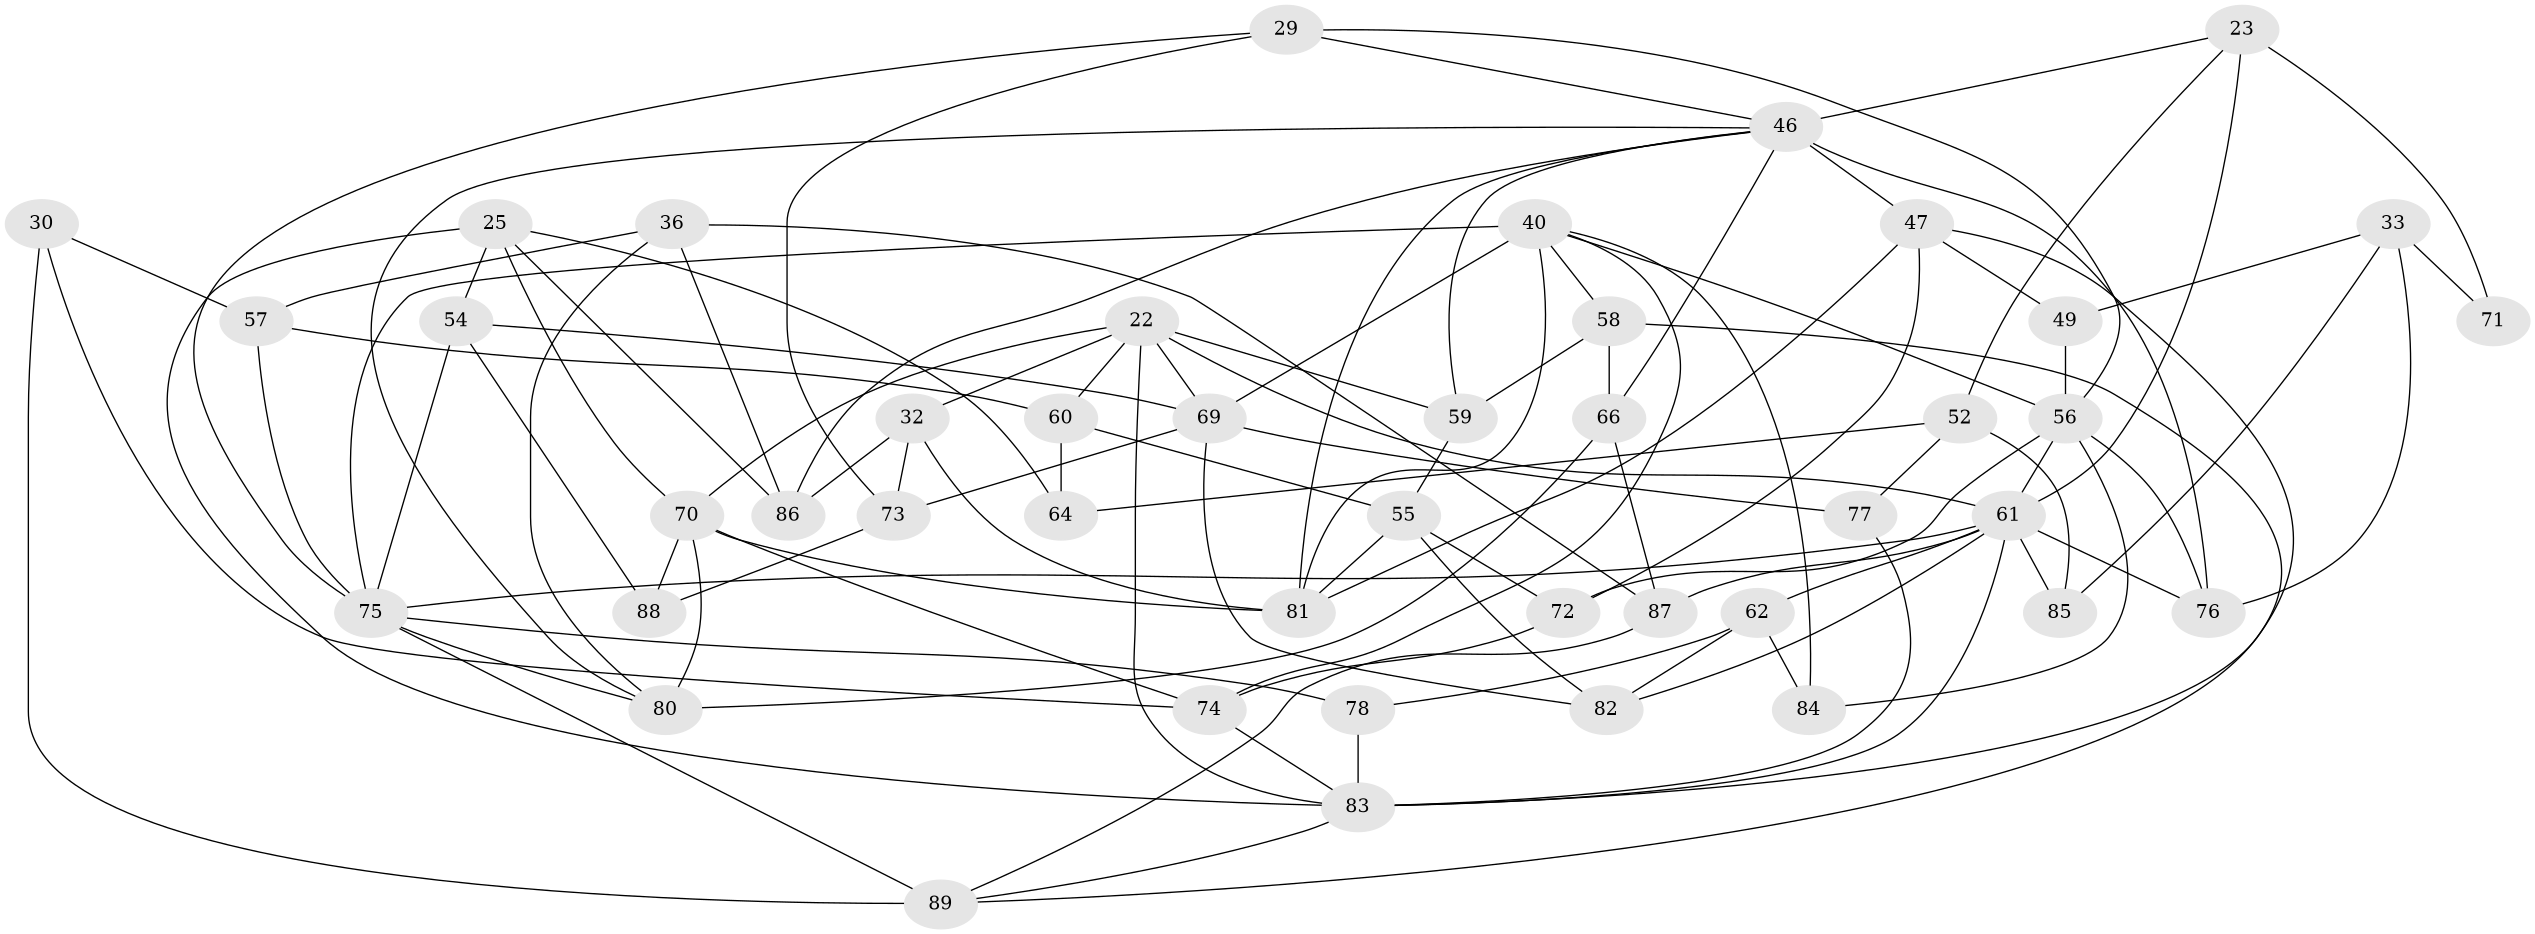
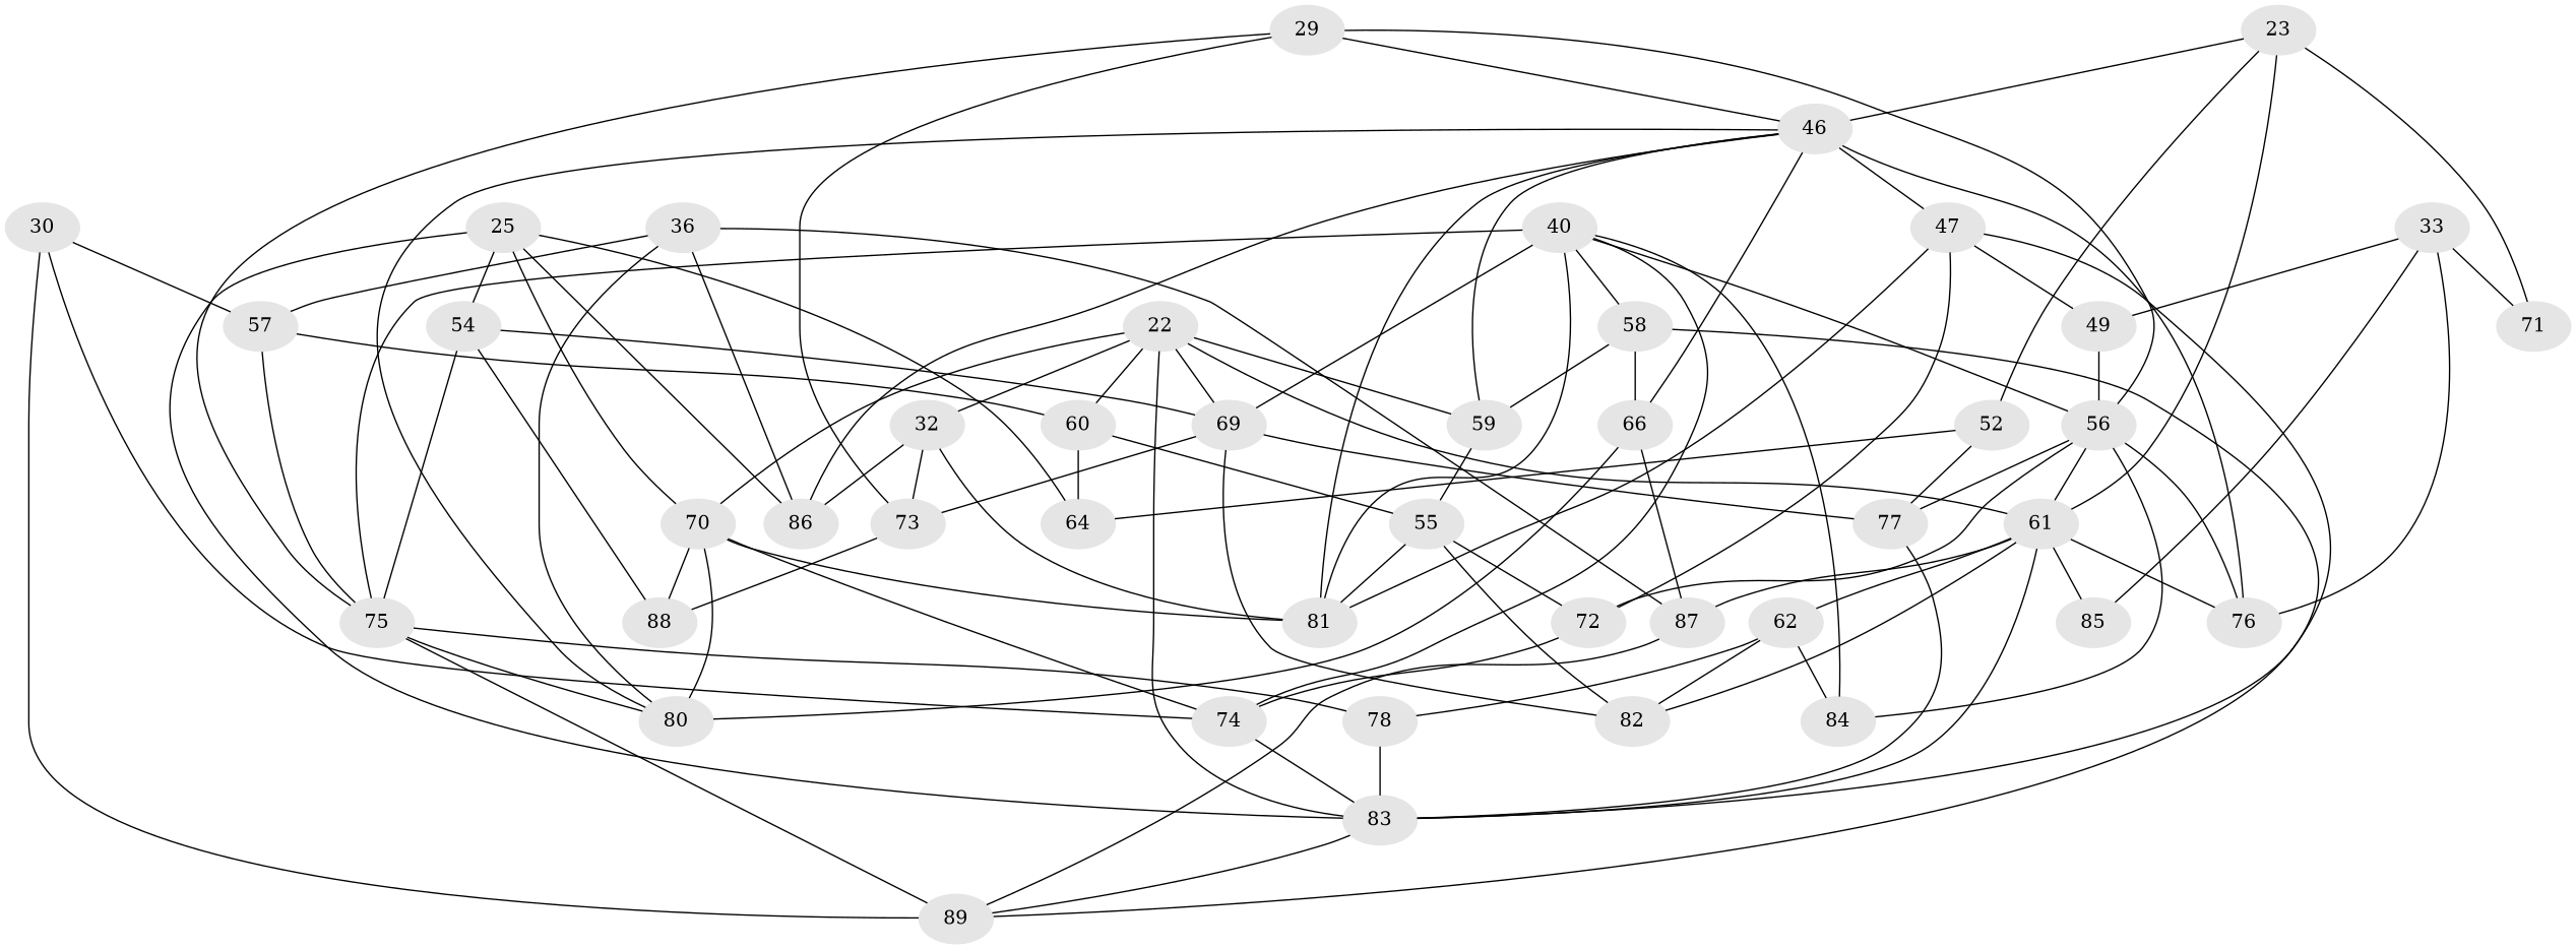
  graph {
    node [color=gray90 style=filled]
    22 [super="+18"]
    32 [super="+24"]
    59 [super="+34"]
    60
    61 [super="+50+43+51"]
    69 [super="+67"]
    70 [super="+21"]
    83 [super="+8+11"]
    86
    73 [super="+42"]
    81 [super="+79+63"]
    n12 [label=55 super="+5"]
    64
    75 [super="+68"]
    85
    87
    76 [super="+55"]
    62 [super="+20"]
    82
    77
    80 [super="+53"]
    74 [super="+44"]
    88
    89 [super="+17"]
    23 [super="+6"]
    46 [super="+41"]
    52
    71
    47 [super="+45"]
    66
    25 [super="+12"]
    54
    29
    56 [super="+3+14+26"]
    72
    84
    78
    33 [super="+30"]
    49 [super="+16"]
    36
    57
    n42 [label=30]
    n43 [label=40 super="+19+28+38"]
    58
    22 -- 32
    22 -- 59 [weight=2]
    22 -- 60
    22 -- 61
    22 -- 69
    22 -- 70
    22 -- 83
    32 -- 86
    32 -- 73 [weight=2]
    32 -- 81 [weight=2]
    59 -- n12 [weight=2]
    60 -- n12
    60 -- 64
    61 -- 83
-   61 -- 75 [weight=3]
    61 -- 85 [weight=2]
    61 -- 87
    61 -- 76 [weight=2]
    61 -- 62 [weight=2]
    61 -- 82
    69 -- 73
    69 -- 82
    69 -- 77
    70 -- 81
    70 -- 80
    70 -- 74
    70 -- 88
    83 -- 89
    73 -- 88 [weight=2]
    n12 -- 81
    n12 -- 82
    n12 -- 72
    75 -- 80
    75 -- 89
    75 -- 78
    87 -- 89
    62 -- 82
    62 -- 84 [weight=2]
    62 -- 78
    77 -- 83
    74 -- 83 [weight=2]
    23 -- 61 [weight=2]
    23 -- 46
    23 -- 52
    23 -- 71 [weight=2]
    46 -- 59
    46 -- 86
    46 -- 81
    46 -- 76 [weight=2]
    46 -- 80
    46 -- 47
    46 -- 66 [weight=3]
    52 -- 64
-   52 -- 85
    52 -- 77
    47 -- 83
    47 -- 81
    47 -- 72
    47 -- 49 [weight=2]
    66 -- 87
    66 -- 80 [weight=2]
    25 -- 70
    25 -- 83 [weight=2]
    25 -- 86
    25 -- 64
    25 -- 54
    54 -- 69
    54 -- 75
    54 -- 88
    29 -- 73
    29 -- 75
    29 -- 46
    29 -- 56
    56 -- 61
    56 -- 76 [weight=2]
+   56 -- 77
    56 -- 72
    56 -- 84
    72 -- 74
    78 -- 83
    33 -- 85
    33 -- 76
    33 -- 71 [weight=2]
    33 -- 49 [weight=2]
    49 -- 56 [weight=2]
    36 -- 86
    36 -- 87
    36 -- 80
    36 -- 57
    57 -- 60
    57 -- 75
    n42 -- 74
    n42 -- 89 [weight=2]
    n42 -- 57
    n43 -- 69 [weight=2]
    n43 -- 81 [weight=2]
    n43 -- 75 [weight=2]
    n43 -- 74
    n43 -- 56
    n43 -- 84
    n43 -- 58
    58 -- 59
    58 -- 89
    58 -- 66
  }
